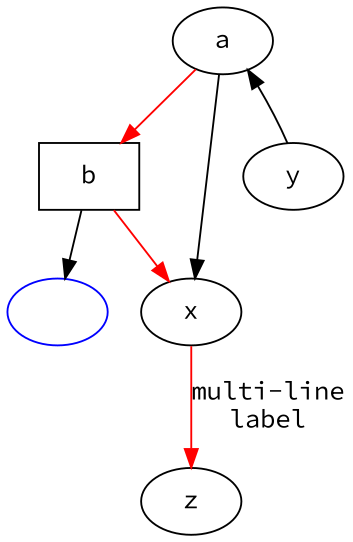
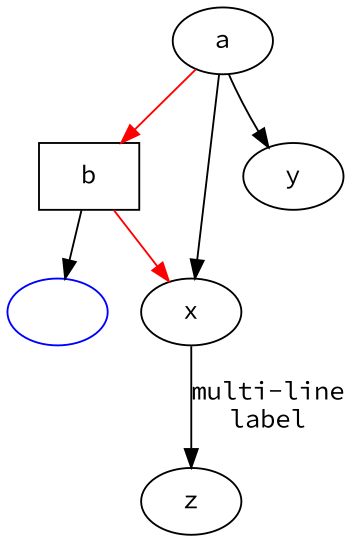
  digraph {
    fontname="Source Code Pro"
    node [fontname="Source Code Pro"]
    edge [fontname="Source Code Pro"]
    b [shape=box]
    x
    n3 [color=blue fontcolor=red fontsize=170141183460469231731687303715884105729 label="hello\nworld" style="fil󠀯led"]
    z
    a
    y
    subgraph sub_1 {
      "rank󠁦"=same
      b
      x
    }
    b -> x [color=red "sty󠁥le"=dashed]
    b -> n3
-   x -> z [color=red label="multi-line\nlabel" "sty󠁥le"=dashed]
+   x -> z [color=black label="multi-line\nlabel" "sty󠁥le"=dashed]
    a -> b [color=red]
    a -> x
-   y -> a
+   a -> y
  }
